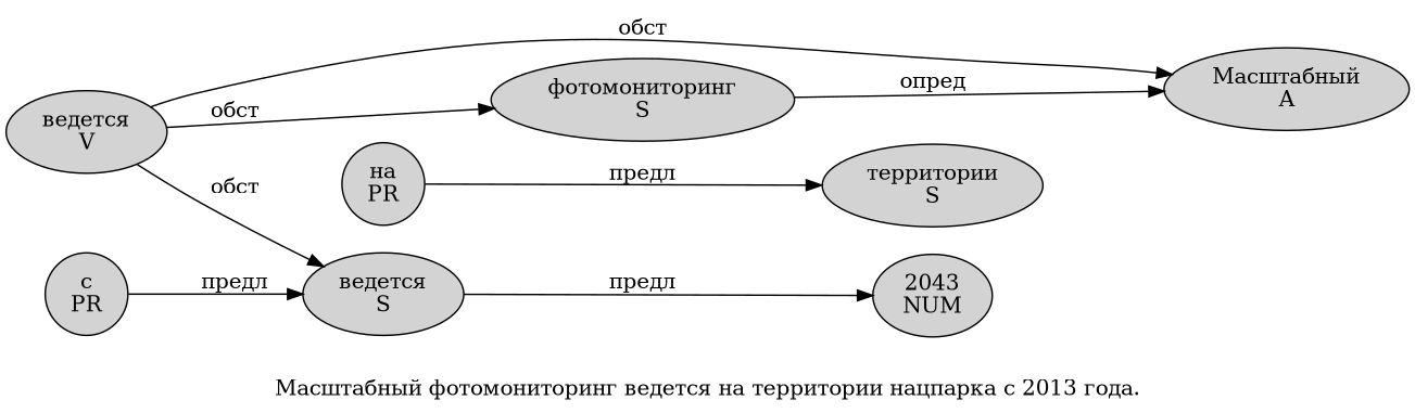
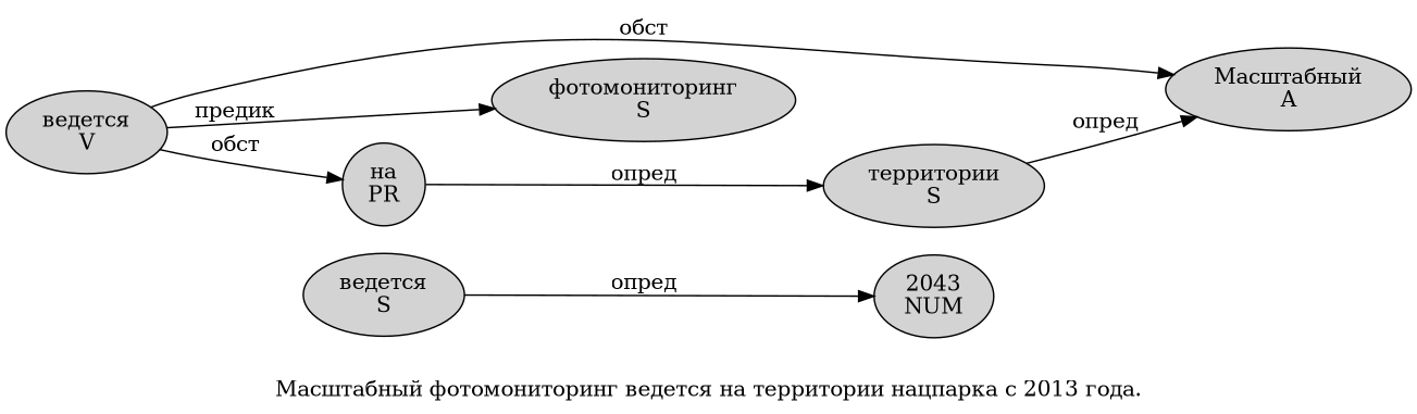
  digraph {
    label="Масштабный фотомониторинг ведется на территории нацпарка с 2013 года."
    rankdir=LR
    node [fillcolor=lightgray penwidth=1 shape=ellipse style=filled]
    n1 [label="Масштабный\nA"]
    n2 [label="фотомониторинг\nS"]
    n3 [label="ведется\nV"]
    n4 [label="на\nPR"]
    n5 [label="территории\nS"]
-   n6 [label="с\nPR"]
    n7 [label="ведется\nS"]
    n8 [label="2043\nNUM"]
-   n2 -> n1 [label="опред"]
+   n5 -> n1 [label="опред"]
    n3 -> n1 [label="обст"]
-   n3 -> n2 [label="обст"]
-   n3 -> n7 [label="обст"]
-   n4 -> n5 [label="предл"]
-   n6 -> n7 [label="предл"]
-   n7 -> n8 [label="предл"]
+   n3 -> n2 [label="предик"]
+   n3 -> n4 [label="обст"]
+   n4 -> n5 [label="опред"]
+   n7 -> n8 [label="опред"]
  }
